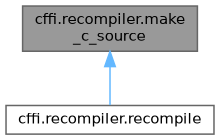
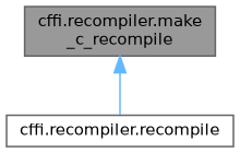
  digraph {
    rankdir=TB
    node [fontname=Helvetica fontsize=10 shape=box style=filled]
-   n1 [color=gray40 fillcolor=grey60 fontcolor=black height=0.2 label="cffi.recompiler.make\l_c_source" width=0.4]
+   n1 [color=gray40 fillcolor=grey60 fontcolor=black height=0.2 label="cffi.recompiler.make\l_c_recompile" width=0.4]
    n2 [color=grey40 fillcolor=white height=0.2 label="cffi.recompiler.recompile" width=0.4]
    n1 -> n2 [color=steelblue1 dir=back fontname=Helvetica fontsize=10 labelfontname=Helvetica labelfontsize=10 style=solid]
  }
